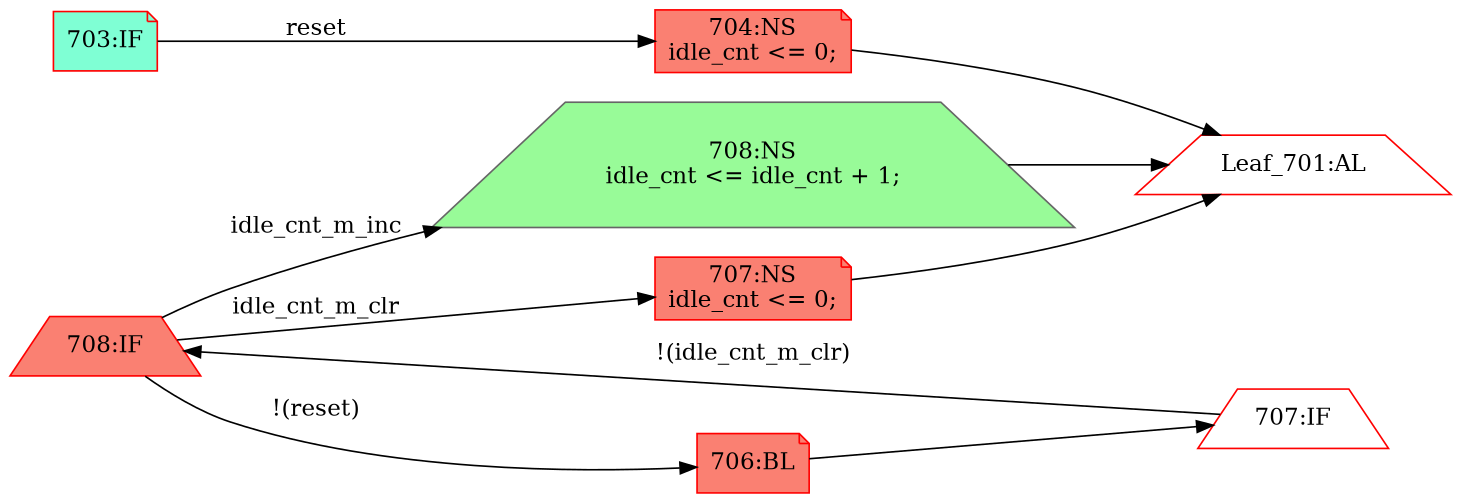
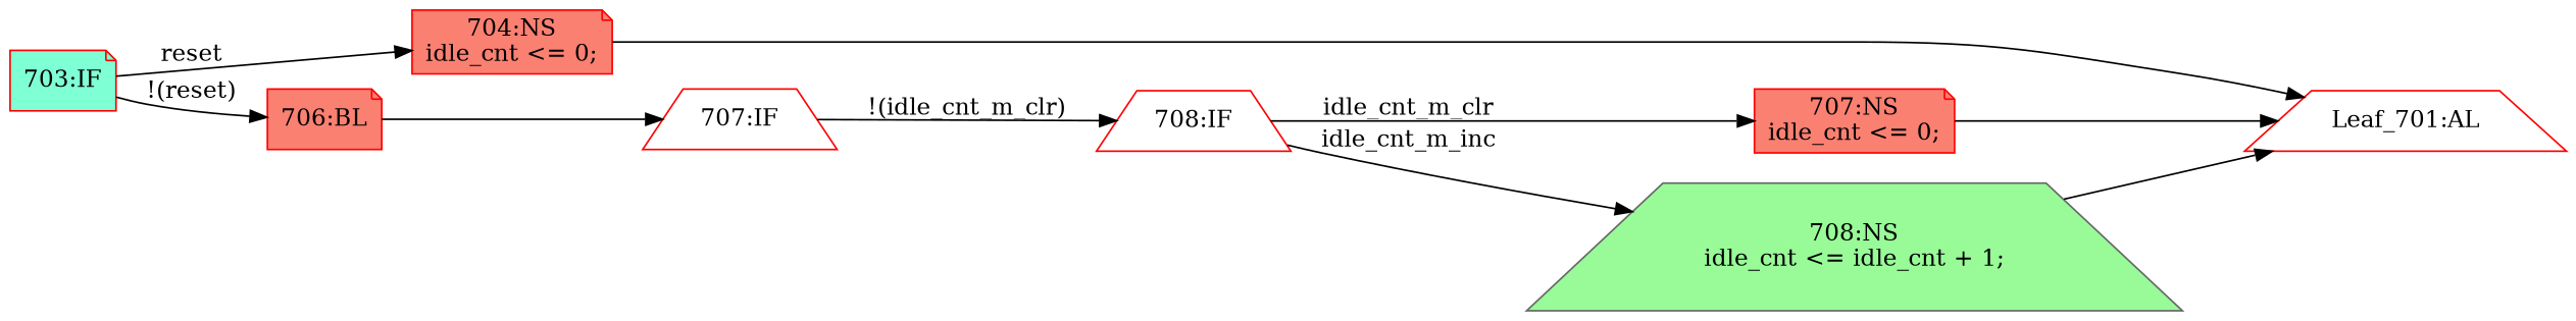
  strict digraph {
    rankdir=LR
    node [color=red fillcolor=salmon shape=trapezium style=filled statements="[]" typ=NonblockingSubstitution]
    edge [cond="[]" lineno=None]
    n1 [def_var="['idle_cnt']" fillcolor=white label="Leaf_701:AL" statements="" typ=""]
    n2 [ast="<pyverilog.vparser.ast.NonblockingSubstitution object at 0x7f702a652290>" label="704:NS\nidle_cnt <= 0;" shape=note statements="[<pyverilog.vparser.ast.NonblockingSubstitution object at 0x7f702a652290>]"]
    n3 [ast="<pyverilog.vparser.ast.Block object at 0x7f702a6523d0>" label="706:BL" shape=note typ=Block]
    n4 [ast="<pyverilog.vparser.ast.IfStatement object at 0x7f702a652410>" fillcolor=white label="707:IF" typ=IfStatement]
-   n5 [ast="<pyverilog.vparser.ast.IfStatement object at 0x7f702a652450>" label="708:IF" typ=IfStatement]
+   n5 [ast="<pyverilog.vparser.ast.IfStatement object at 0x7f702a652450>" fillcolor=white label="708:IF" typ=IfStatement]
    n6 [ast="<pyverilog.vparser.ast.NonblockingSubstitution object at 0x7f702a6526d0>" label="707:NS\nidle_cnt <= 0;" shape=note statements="[<pyverilog.vparser.ast.NonblockingSubstitution object at 0x7f702a6526d0>]"]
    n7 [ast="<pyverilog.vparser.ast.NonblockingSubstitution object at 0x7f702a652490>" color=gray40 fillcolor=palegreen label="708:NS\nidle_cnt <= idle_cnt + 1;" statements="[<pyverilog.vparser.ast.NonblockingSubstitution object at 0x7f702a652490>]"]
    n8 [ast="<pyverilog.vparser.ast.IfStatement object at 0x7f702a652890>" fillcolor=aquamarine label="703:IF" shape=note typ=IfStatement]
    n2 -> n1
    n3 -> n4
    n4 -> n5 [cond="['idle_cnt_m_clr']" label="!(idle_cnt_m_clr)" lineno=707]
    n5 -> n6 [cond="['idle_cnt_m_clr']" label=idle_cnt_m_clr lineno=707]
    n5 -> n7 [cond="['idle_cnt_m_inc']" label=idle_cnt_m_inc lineno=708]
    n6 -> n1
    n7 -> n1
    n8 -> n2 [cond="['reset']" label=reset lineno=703]
-   n5 -> n3 [cond="['reset']" label="!(reset)" lineno=703]
+   n8 -> n3 [cond="['reset']" label="!(reset)" lineno=703]
  }
